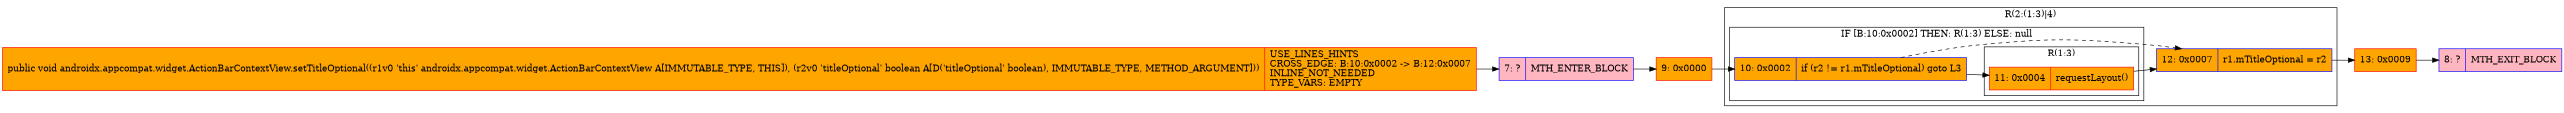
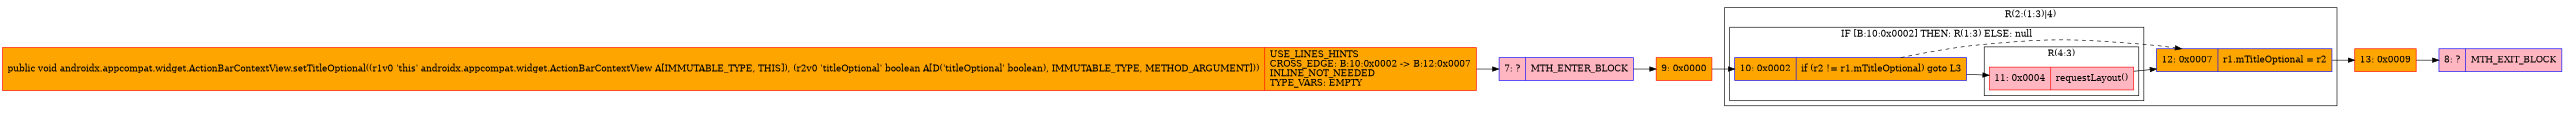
  digraph {
    rankdir=LR
    node [color=red fillcolor=orange shape=record style=filled]
-   n1 [label="{11\:\ 0x0004|requestLayout()\l}"]
+   n1 [fillcolor=lightpink label="{11\:\ 0x0004|requestLayout()\l}"]
    n2 [color=blue label="{10\:\ 0x0002|if (r2 != r1.mTitleOptional) goto L3\l}"]
    n3 [color=blue label="{12\:\ 0x0007|r1.mTitleOptional = r2\l}"]
    n4 [label="{13\:\ 0x0009}"]
    n5 [color=blue fillcolor=lightpink label="{8\:\ ?|MTH_EXIT_BLOCK\l}"]
    n6 [color=blue fillcolor=lightpink label="{7\:\ ?|MTH_ENTER_BLOCK\l}"]
    n7 [label="{9\:\ 0x0000}"]
    n8 [label="{public void androidx.appcompat.widget.ActionBarContextView.setTitleOptional((r1v0 'this' androidx.appcompat.widget.ActionBarContextView A[IMMUTABLE_TYPE, THIS]), (r2v0 'titleOptional' boolean A[D('titleOptional' boolean), IMMUTABLE_TYPE, METHOD_ARGUMENT]))  | USE_LINES_HINTS\lCROSS_EDGE: B:10:0x0002 \-\> B:12:0x0007\lINLINE_NOT_NEEDED\lTYPE_VARS: EMPTY\l}"]
    subgraph cluster_1 {
      label="R(2:(1:3)|4)"
      n3
      subgraph cluster_2 {
        label="IF [B:10:0x0002] THEN: R(1:3) ELSE: null"
        n2
        subgraph cluster_3 {
-         label="R(1:3)"
+         label="R(4:3)"
          n1
        }
      }
    }
    n1 -> n3
    n2 -> n1
    n2 -> n3 [style=dashed]
    n3 -> n4
    n4 -> n5
    n6 -> n7
    n7 -> n2
    n8 -> n6
  }
